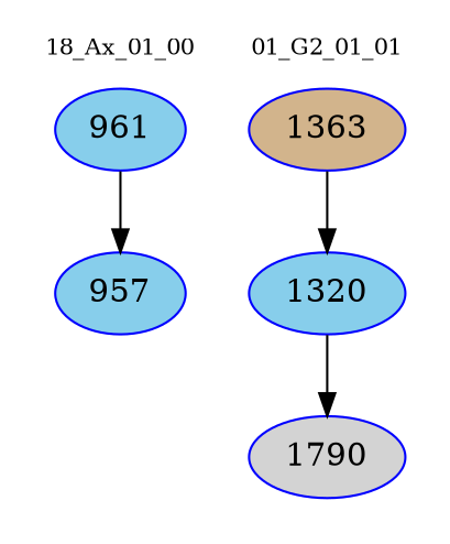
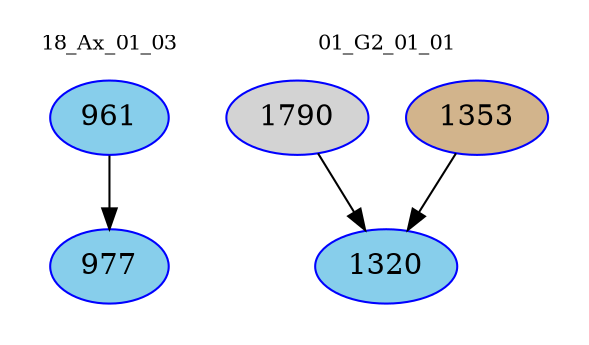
  digraph {
    node [color=blue fillcolor=skyblue style=filled]
    edge [color=black]
    n1 [label=961]
-   n2 [label=957]
-   n3 [fillcolor=tan label=1363]
+   n2 [label=977]
+   n3 [fillcolor=tan label=1353]
    n4 [label=1320]
    n5 [fillcolor=lightgrey label=1790]
    subgraph cluster_1 {
      color=white
      fontsize=10
-     label="18_Ax_01_00"
+     label="18_Ax_01_03"
      n1
      n2
    }
    subgraph cluster_2 {
      color=white
      fontsize=10
      label="01_G2_01_01"
      n3
      n4
      n5
    }
    n1 -> n2
    n3 -> n4
-   n4 -> n5
+   n5 -> n4
  }
